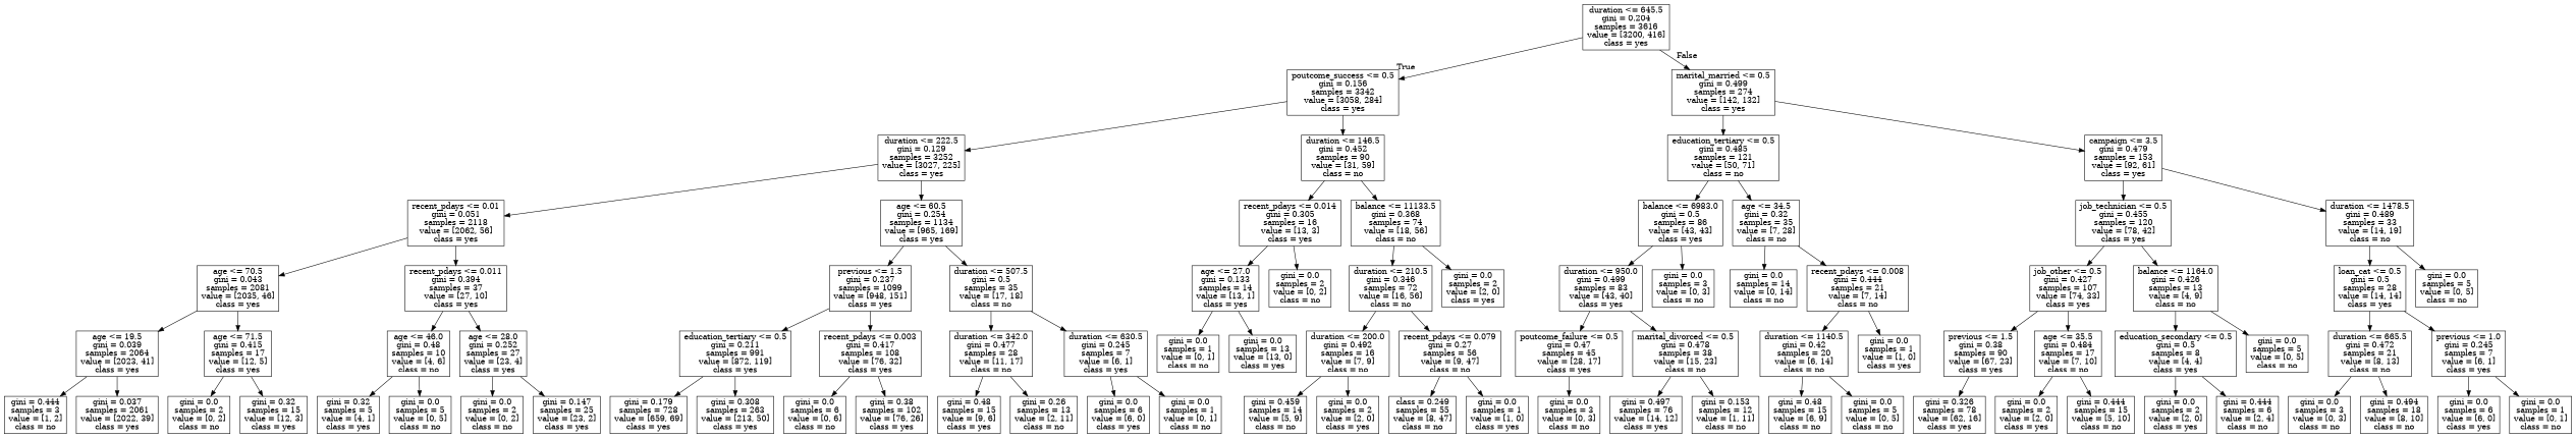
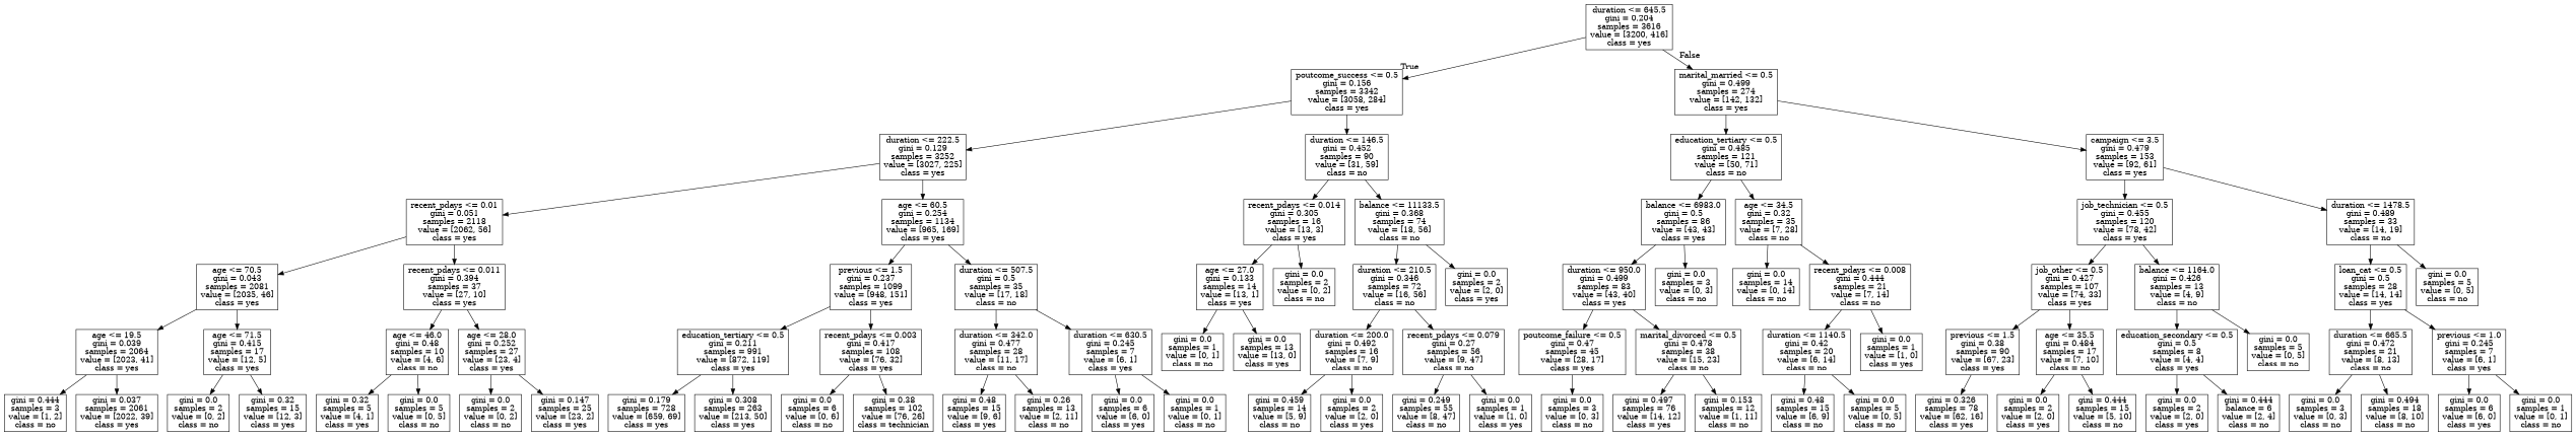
  digraph {
    node [shape=box]
    n1 [label="duration <= 645.5\ngini = 0.204\nsamples = 3616\nvalue = [3200, 416]\nclass = yes"]
    n2 [label="poutcome_success <= 0.5\ngini = 0.156\nsamples = 3342\nvalue = [3058, 284]\nclass = yes"]
    n3 [label="marital_married <= 0.5\ngini = 0.499\nsamples = 274\nvalue = [142, 132]\nclass = yes"]
    n4 [label="duration <= 222.5\ngini = 0.129\nsamples = 3252\nvalue = [3027, 225]\nclass = yes"]
    n5 [label="duration <= 146.5\ngini = 0.452\nsamples = 90\nvalue = [31, 59]\nclass = no"]
    n6 [label="education_tertiary <= 0.5\ngini = 0.485\nsamples = 121\nvalue = [50, 71]\nclass = no"]
    n7 [label="campaign <= 3.5\ngini = 0.479\nsamples = 153\nvalue = [92, 61]\nclass = yes"]
    n8 [label="recent_pdays <= 0.01\ngini = 0.051\nsamples = 2118\nvalue = [2062, 56]\nclass = yes"]
    n9 [label="age <= 60.5\ngini = 0.254\nsamples = 1134\nvalue = [965, 169]\nclass = yes"]
    n10 [label="recent_pdays <= 0.014\ngini = 0.305\nsamples = 16\nvalue = [13, 3]\nclass = yes"]
    n11 [label="balance <= 11133.5\ngini = 0.368\nsamples = 74\nvalue = [18, 56]\nclass = no"]
    n12 [label="age <= 70.5\ngini = 0.043\nsamples = 2081\nvalue = [2035, 46]\nclass = yes"]
    n13 [label="recent_pdays <= 0.011\ngini = 0.394\nsamples = 37\nvalue = [27, 10]\nclass = yes"]
    n14 [label="previous <= 1.5\ngini = 0.237\nsamples = 1099\nvalue = [948, 151]\nclass = yes"]
    n15 [label="duration <= 507.5\ngini = 0.5\nsamples = 35\nvalue = [17, 18]\nclass = no"]
    n16 [label="age <= 19.5\ngini = 0.039\nsamples = 2064\nvalue = [2023, 41]\nclass = yes"]
    n17 [label="age <= 71.5\ngini = 0.415\nsamples = 17\nvalue = [12, 5]\nclass = yes"]
    n18 [label="age <= 46.0\ngini = 0.48\nsamples = 10\nvalue = [4, 6]\nclass = no"]
    n19 [label="age <= 28.0\ngini = 0.252\nsamples = 27\nvalue = [23, 4]\nclass = yes"]
    n20 [label="gini = 0.444\nsamples = 3\nvalue = [1, 2]\nclass = no"]
    n21 [label="gini = 0.037\nsamples = 2061\nvalue = [2022, 39]\nclass = yes"]
    n22 [label="gini = 0.0\nsamples = 2\nvalue = [0, 2]\nclass = no"]
    n23 [label="gini = 0.32\nsamples = 15\nvalue = [12, 3]\nclass = yes"]
    n24 [label="gini = 0.32\nsamples = 5\nvalue = [4, 1]\nclass = yes"]
    n25 [label="gini = 0.0\nsamples = 5\nvalue = [0, 5]\nclass = no"]
    n26 [label="gini = 0.0\nsamples = 2\nvalue = [0, 2]\nclass = no"]
    n27 [label="gini = 0.147\nsamples = 25\nvalue = [23, 2]\nclass = yes"]
    n28 [label="education_tertiary <= 0.5\ngini = 0.211\nsamples = 991\nvalue = [872, 119]\nclass = yes"]
    n29 [label="recent_pdays <= 0.003\ngini = 0.417\nsamples = 108\nvalue = [76, 32]\nclass = yes"]
    n30 [label="duration <= 342.0\ngini = 0.477\nsamples = 28\nvalue = [11, 17]\nclass = no"]
    n31 [label="duration <= 630.5\ngini = 0.245\nsamples = 7\nvalue = [6, 1]\nclass = yes"]
    n32 [label="gini = 0.179\nsamples = 728\nvalue = [659, 69]\nclass = yes"]
    n33 [label="gini = 0.308\nsamples = 263\nvalue = [213, 50]\nclass = yes"]
    n34 [label="gini = 0.0\nsamples = 6\nvalue = [0, 6]\nclass = no"]
-   n35 [label="gini = 0.38\nsamples = 102\nvalue = [76, 26]\nclass = yes"]
+   n35 [label="gini = 0.38\nsamples = 102\nvalue = [76, 26]\nclass = technician"]
    n36 [label="gini = 0.48\nsamples = 15\nvalue = [9, 6]\nclass = yes"]
    n37 [label="gini = 0.26\nsamples = 13\nvalue = [2, 11]\nclass = no"]
    n38 [label="gini = 0.0\nsamples = 6\nvalue = [6, 0]\nclass = yes"]
    n39 [label="gini = 0.0\nsamples = 1\nvalue = [0, 1]\nclass = no"]
    n40 [label="age <= 27.0\ngini = 0.133\nsamples = 14\nvalue = [13, 1]\nclass = yes"]
    n41 [label="gini = 0.0\nsamples = 2\nvalue = [0, 2]\nclass = no"]
    n42 [label="duration <= 210.5\ngini = 0.346\nsamples = 72\nvalue = [16, 56]\nclass = no"]
    n43 [label="gini = 0.0\nsamples = 2\nvalue = [2, 0]\nclass = yes"]
    n44 [label="gini = 0.0\nsamples = 1\nvalue = [0, 1]\nclass = no"]
    n45 [label="gini = 0.0\nsamples = 13\nvalue = [13, 0]\nclass = yes"]
    n46 [label="duration <= 200.0\ngini = 0.492\nsamples = 16\nvalue = [7, 9]\nclass = no"]
    n47 [label="recent_pdays <= 0.079\ngini = 0.27\nsamples = 56\nvalue = [9, 47]\nclass = no"]
    n48 [label="gini = 0.459\nsamples = 14\nvalue = [5, 9]\nclass = no"]
    n49 [label="gini = 0.0\nsamples = 2\nvalue = [2, 0]\nclass = yes"]
-   n50 [label="class = 0.249\nsamples = 55\nvalue = [8, 47]\nclass = no"]
+   n50 [label="gini = 0.249\nsamples = 55\nvalue = [8, 47]\nclass = no"]
    n51 [label="gini = 0.0\nsamples = 1\nvalue = [1, 0]\nclass = yes"]
    n52 [label="balance <= 6983.0\ngini = 0.5\nsamples = 86\nvalue = [43, 43]\nclass = yes"]
    n53 [label="age <= 34.5\ngini = 0.32\nsamples = 35\nvalue = [7, 28]\nclass = no"]
    n54 [label="job_technician <= 0.5\ngini = 0.455\nsamples = 120\nvalue = [78, 42]\nclass = yes"]
    n55 [label="duration <= 1478.5\ngini = 0.489\nsamples = 33\nvalue = [14, 19]\nclass = no"]
    n56 [label="duration <= 950.0\ngini = 0.499\nsamples = 83\nvalue = [43, 40]\nclass = yes"]
    n57 [label="gini = 0.0\nsamples = 3\nvalue = [0, 3]\nclass = no"]
    n58 [label="gini = 0.0\nsamples = 14\nvalue = [0, 14]\nclass = no"]
    n59 [label="recent_pdays <= 0.008\ngini = 0.444\nsamples = 21\nvalue = [7, 14]\nclass = no"]
    n60 [label="poutcome_failure <= 0.5\ngini = 0.47\nsamples = 45\nvalue = [28, 17]\nclass = yes"]
    n61 [label="marital_divorced <= 0.5\ngini = 0.478\nsamples = 38\nvalue = [15, 23]\nclass = no"]
    n62 [label="gini = 0.0\nsamples = 3\nvalue = [0, 3]\nclass = no"]
    n63 [label="gini = 0.497\nsamples = 76\nvalue = [14, 12]\nclass = yes"]
    n64 [label="gini = 0.153\nsamples = 12\nvalue = [1, 11]\nclass = no"]
    n65 [label="duration <= 1140.5\ngini = 0.42\nsamples = 20\nvalue = [6, 14]\nclass = no"]
    n66 [label="gini = 0.0\nsamples = 1\nvalue = [1, 0]\nclass = yes"]
    n67 [label="gini = 0.48\nsamples = 15\nvalue = [6, 9]\nclass = no"]
    n68 [label="gini = 0.0\nsamples = 5\nvalue = [0, 5]\nclass = no"]
    n69 [label="job_other <= 0.5\ngini = 0.427\nsamples = 107\nvalue = [74, 33]\nclass = yes"]
    n70 [label="balance <= 1164.0\ngini = 0.426\nsamples = 13\nvalue = [4, 9]\nclass = no"]
    n71 [label="loan_cat <= 0.5\ngini = 0.5\nsamples = 28\nvalue = [14, 14]\nclass = yes"]
    n72 [label="gini = 0.0\nsamples = 5\nvalue = [0, 5]\nclass = no"]
    n73 [label="previous <= 1.5\ngini = 0.38\nsamples = 90\nvalue = [67, 23]\nclass = yes"]
    n74 [label="age <= 35.5\ngini = 0.484\nsamples = 17\nvalue = [7, 10]\nclass = no"]
    n75 [label="education_secondary <= 0.5\ngini = 0.5\nsamples = 8\nvalue = [4, 4]\nclass = yes"]
    n76 [label="gini = 0.0\nsamples = 5\nvalue = [0, 5]\nclass = no"]
    n77 [label="gini = 0.326\nsamples = 78\nvalue = [62, 16]\nclass = yes"]
    n78 [label="gini = 0.0\nsamples = 2\nvalue = [2, 0]\nclass = yes"]
    n79 [label="gini = 0.444\nsamples = 15\nvalue = [5, 10]\nclass = no"]
    n80 [label="gini = 0.0\nsamples = 2\nvalue = [2, 0]\nclass = yes"]
-   n81 [label="gini = 0.444\nsamples = 6\nvalue = [2, 4]\nclass = no"]
+   n81 [label="gini = 0.444\nbalance = 6\nvalue = [2, 4]\nclass = no"]
    n82 [label="duration <= 665.5\ngini = 0.472\nsamples = 21\nvalue = [8, 13]\nclass = no"]
    n83 [label="previous <= 1.0\ngini = 0.245\nsamples = 7\nvalue = [6, 1]\nclass = yes"]
    n84 [label="gini = 0.0\nsamples = 3\nvalue = [0, 3]\nclass = no"]
    n85 [label="gini = 0.494\nsamples = 18\nvalue = [8, 10]\nclass = no"]
    n86 [label="gini = 0.0\nsamples = 6\nvalue = [6, 0]\nclass = yes"]
    n87 [label="gini = 0.0\nsamples = 1\nvalue = [0, 1]\nclass = no"]
    n1 -> n2 [headlabel=True labelangle=45 labeldistance=2.5]
    n1 -> n3 [headlabel=False labelangle=-45 labeldistance=2.5]
    n2 -> n4
    n2 -> n5
    n3 -> n6
    n3 -> n7
    n4 -> n8
    n4 -> n9
    n5 -> n10
    n5 -> n11
    n6 -> n52
    n6 -> n53
    n7 -> n54
    n7 -> n55
    n8 -> n12
    n8 -> n13
    n9 -> n14
    n9 -> n15
    n10 -> n40
    n10 -> n41
    n11 -> n42
    n11 -> n43
    n12 -> n16
    n12 -> n17
    n13 -> n18
    n13 -> n19
    n14 -> n28
    n14 -> n29
    n15 -> n30
    n15 -> n31
    n16 -> n20
    n16 -> n21
    n17 -> n22
    n17 -> n23
    n18 -> n24
    n18 -> n25
    n19 -> n26
    n19 -> n27
    n28 -> n32
    n28 -> n33
    n29 -> n34
    n29 -> n35
    n30 -> n36
    n30 -> n37
    n31 -> n38
    n31 -> n39
    n40 -> n44
    n40 -> n45
    n42 -> n46
    n42 -> n47
    n46 -> n48
    n46 -> n49
    n47 -> n50
    n47 -> n51
    n52 -> n56
    n52 -> n57
    n53 -> n58
    n53 -> n59
    n54 -> n69
    n54 -> n70
    n55 -> n71
    n55 -> n72
    n56 -> n60
    n56 -> n61
    n59 -> n65
    n59 -> n66
    n60 -> n62
    n61 -> n63
    n61 -> n64
    n65 -> n67
    n65 -> n68
    n69 -> n73
    n69 -> n74
    n70 -> n75
    n70 -> n76
    n71 -> n82
    n71 -> n83
    n73 -> n77
    n74 -> n78
    n74 -> n79
    n75 -> n80
    n75 -> n81
    n82 -> n84
    n82 -> n85
    n83 -> n86
    n83 -> n87
  }
